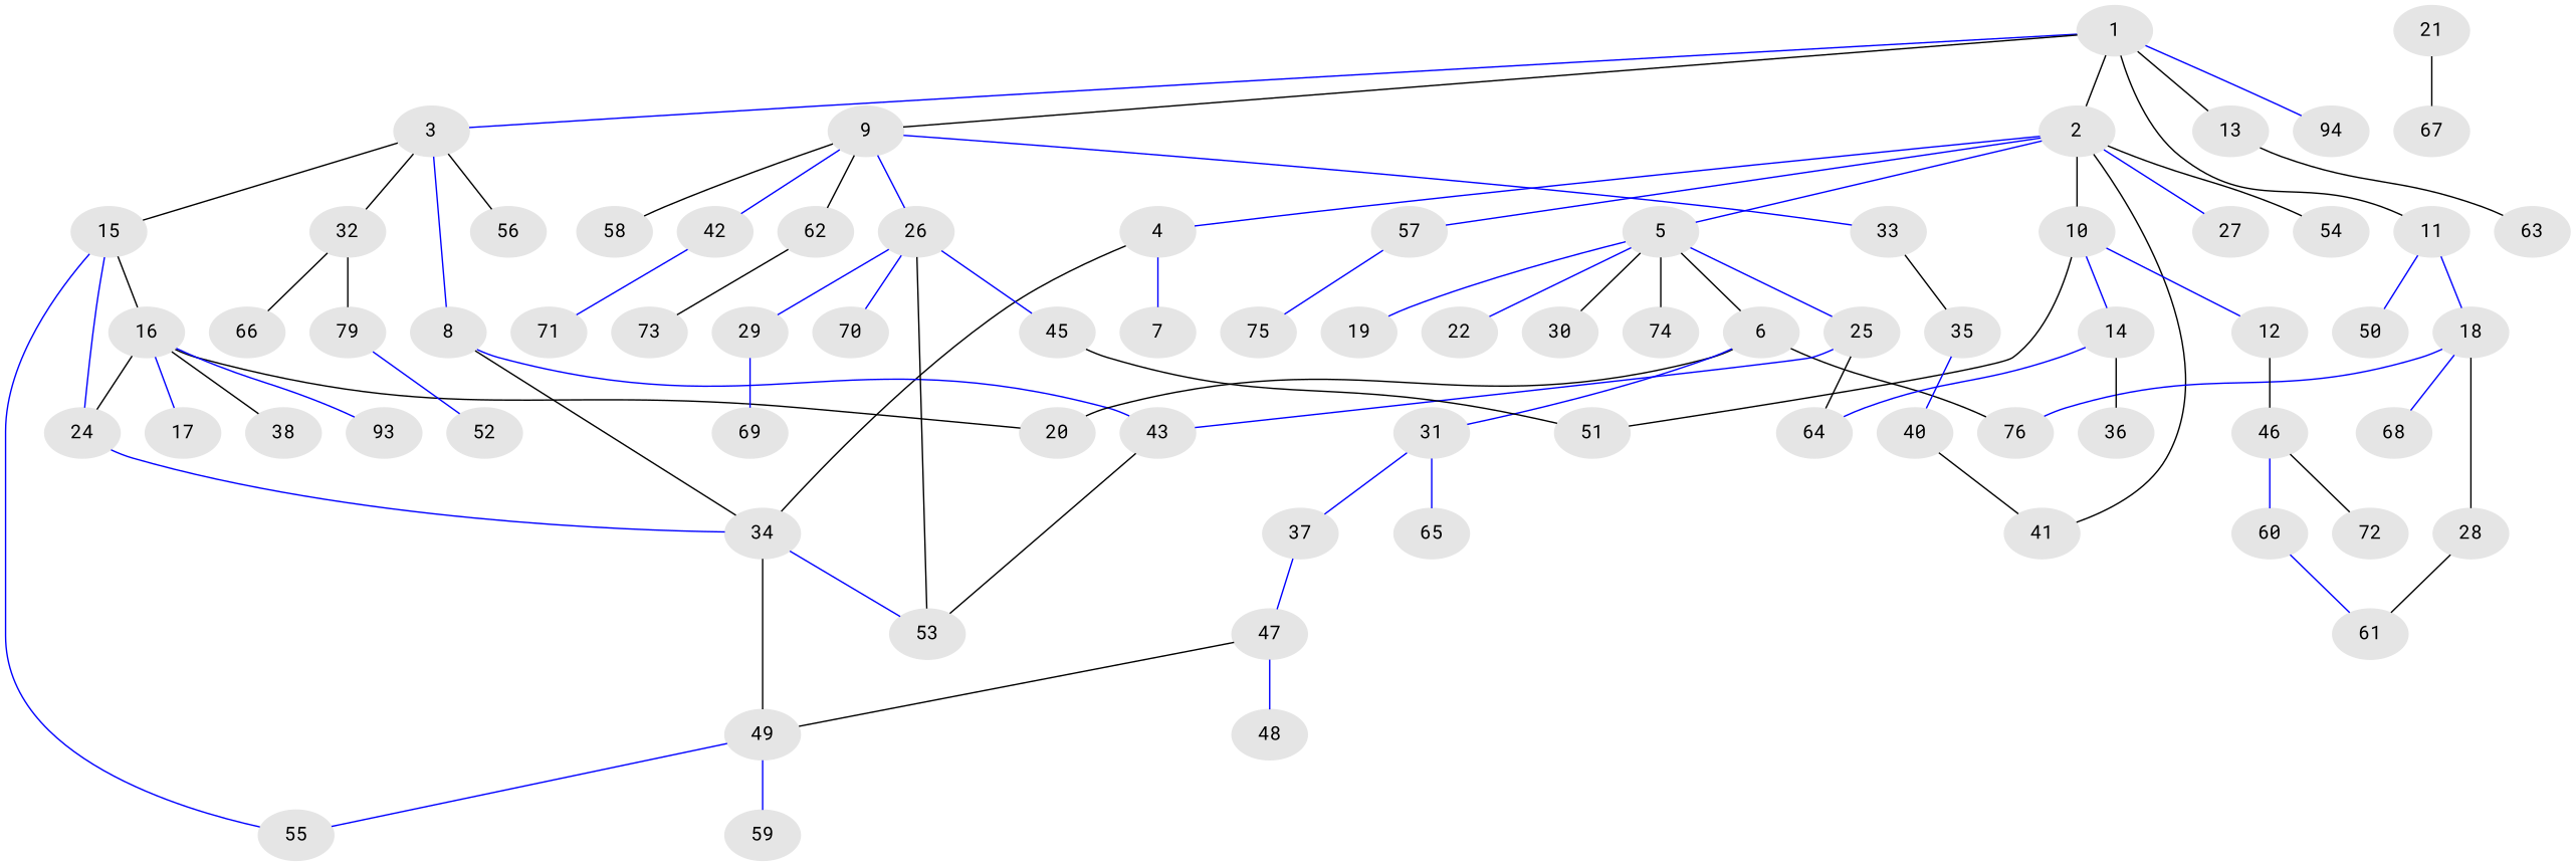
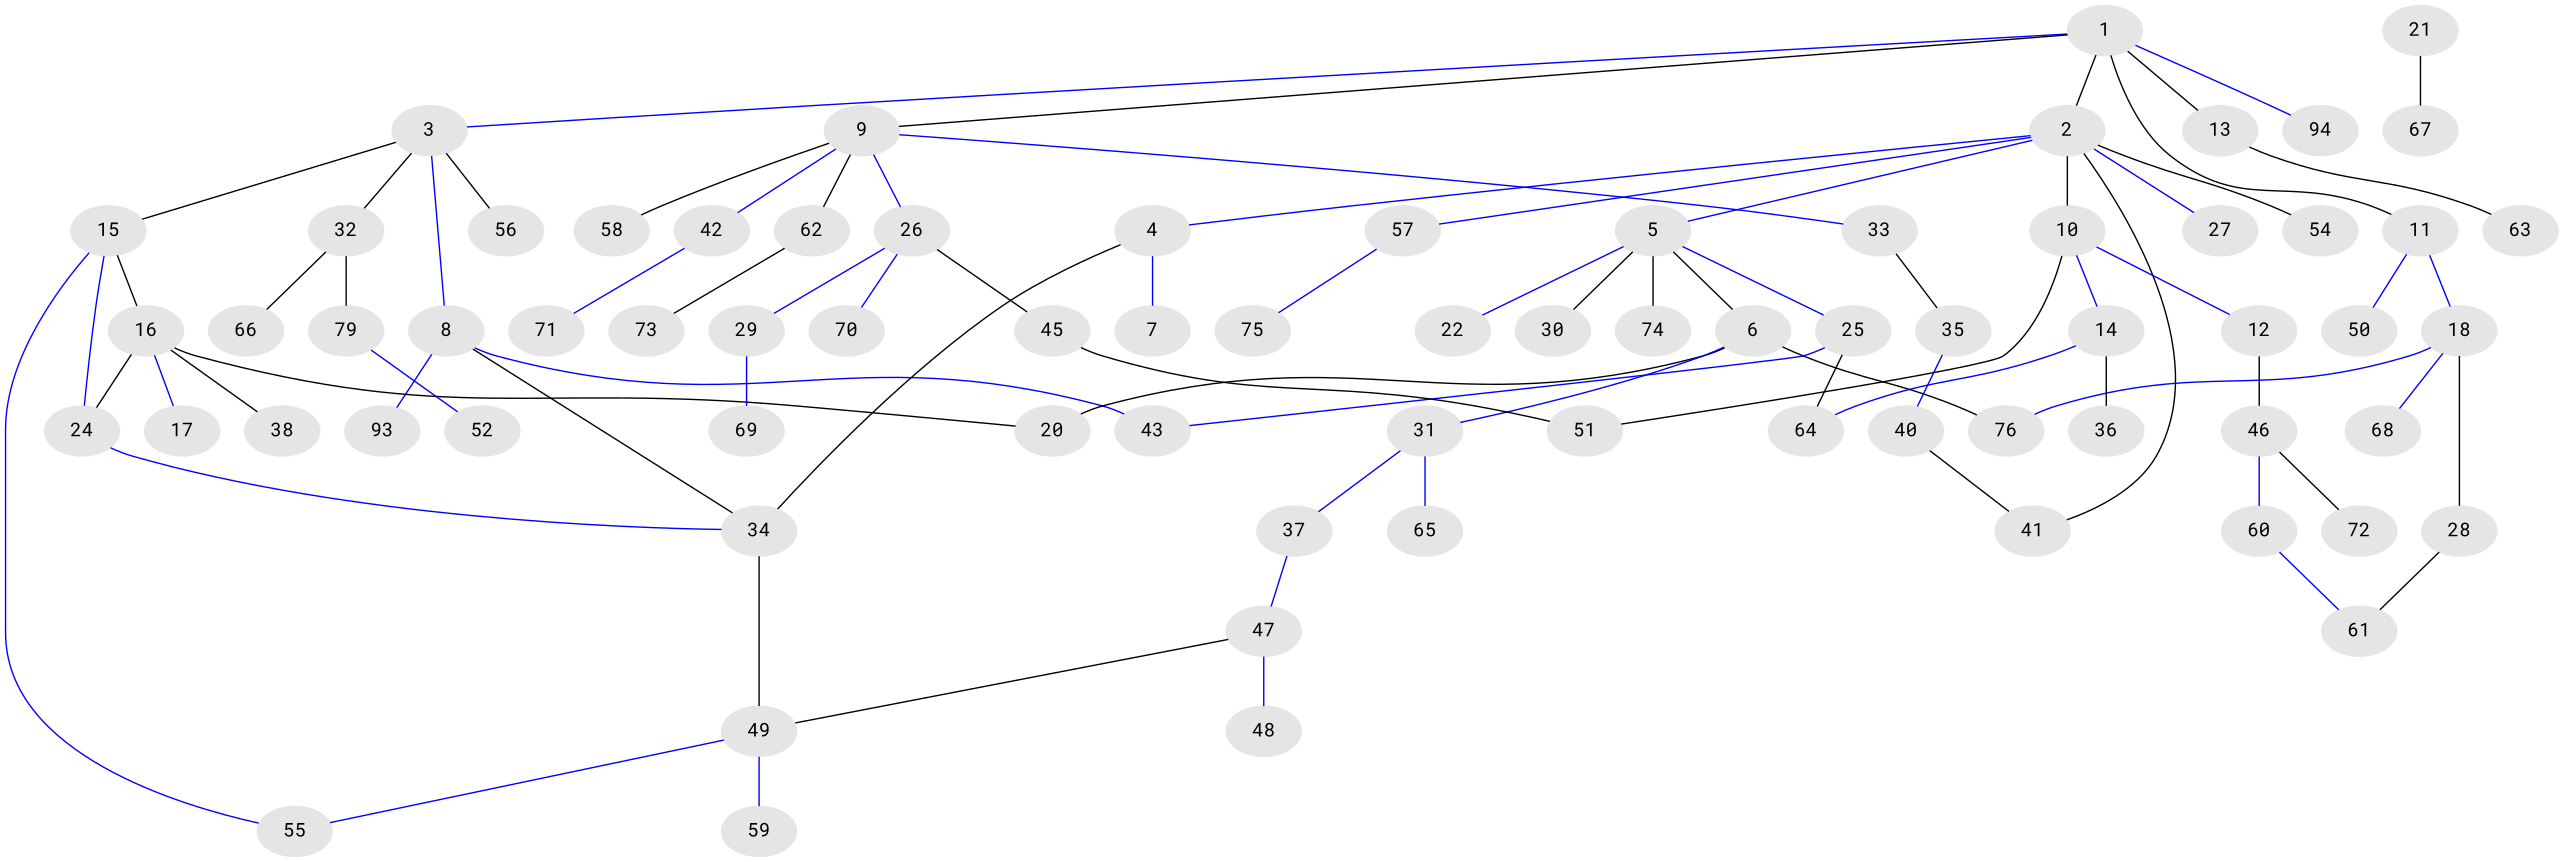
  graph {
    fontname="Roboto Mono"
    node [color=gray90 fontname="Roboto Mono" style=filled]
    edge [color=blue fontname="Roboto Mono"]
    1
    2
    3
    9
    11
    13
    n7 [label=94]
    4
    5
    10
    27
    41
    54
    57
    8
    15
    32
    56
    26
    33
    42
    58
    62
    18
    50
    63
    7
    34
    6
-   19
    22
    25
    30
    74
    12
    14
    51
    75
    43
    16
    24
    55
    n43 [label=79]
    66
-   53
    49
    20
    31
    76
    64
    37
    65
    29
    45
    70
    35
    71
    73
    46
    36
    28
    68
    60
    72
    17
    n66 [label=93]
    38
    21
    67
    61
    69
    47
    52
    40
    59
    48
    1 -- 2 [color=black]
    1 -- 3
    1 -- 9 [color=black]
    1 -- 11 [color=black]
    1 -- 13 [color=black]
    1 -- n7
    2 -- 4
    2 -- 5
    2 -- 10 [color=black]
    2 -- 27
    2 -- 41 [color=black]
    2 -- 54 [color=black]
    2 -- 57
    3 -- 8
    3 -- 15 [color=black]
    3 -- 32 [color=black]
    3 -- 56 [color=black]
    9 -- 26
    9 -- 33
    9 -- 42
    9 -- 58 [color=black]
    9 -- 62 [color=black]
    11 -- 18
    11 -- 50
    13 -- 63 [color=black]
    4 -- 7
    4 -- 34 [color=black]
    5 -- 6 [color=black]
-   5 -- 19
    5 -- 22
    5 -- 25
    5 -- 30 [color=black]
    5 -- 74 [color=black]
    10 -- 12
    10 -- 14
    10 -- 51 [color=black]
    57 -- 75
    8 -- 34 [color=black]
    8 -- 43
    15 -- 16 [color=black]
    15 -- 24
    15 -- 55
    32 -- n43 [color=black]
    32 -- 66 [color=black]
-   26 -- 53 [color=black]
    26 -- 29
-   26 -- 45
+   26 -- 45 [color=black]
    26 -- 70
    33 -- 35 [color=black]
    42 -- 71
    62 -- 73 [color=black]
    18 -- 76
    18 -- 28 [color=black]
    18 -- 68
-   34 -- 53
    34 -- 49 [color=black]
    6 -- 20 [color=black]
    6 -- 31
    6 -- 76 [color=black]
    25 -- 43
    25 -- 64 [color=black]
    12 -- 46 [color=black]
    14 -- 64
    14 -- 36 [color=black]
-   43 -- 53 [color=black]
    16 -- 24 [color=black]
    16 -- 20 [color=black]
    16 -- 17
-   16 -- n66
+   8 -- n66
    16 -- 38 [color=black]
    24 -- 34
    n43 -- 52
    49 -- 55
    49 -- 59
    31 -- 37
    31 -- 65
    37 -- 47
    29 -- 69
    45 -- 51 [color=black]
    35 -- 40
    46 -- 60
    46 -- 72 [color=black]
    28 -- 61 [color=black]
    60 -- 61
    21 -- 67 [color=black]
    47 -- 49 [color=black]
    47 -- 48
    40 -- 41 [color=black]
  }
